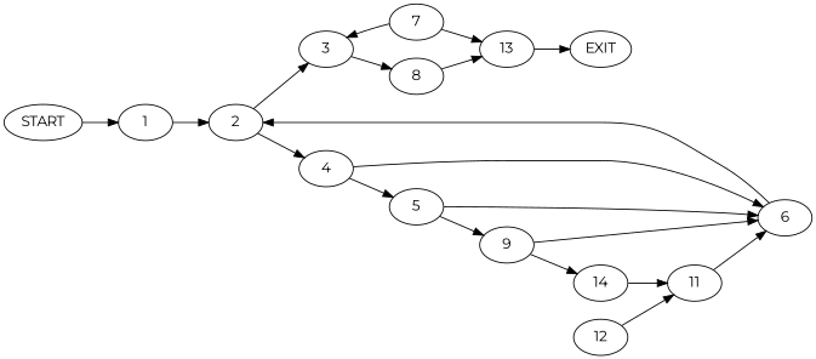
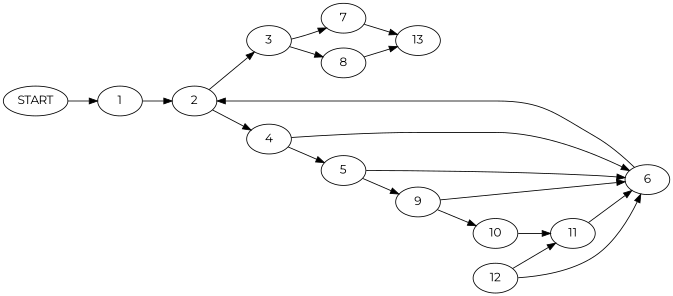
  digraph {
    fontname=Montserrat
    rankdir=LR
    node [fontname=Montserrat]
    edge [fontname=Montserrat]
    n1 [label=START]
    1
    2
-   n4 [label=EXIT]
    3
    4
    7
    8
    5
    6
    13
    9
-   10 [label=14]
+   10
    11
    12
    n1 -> 1
    1 -> 2
    2 -> 3
    2 -> 4
-   7 -> 3
+   3 -> 7
    3 -> 8
    4 -> 5
    4 -> 6
    7 -> 13
    8 -> 13
    5 -> 6
    5 -> 9
    6 -> 2
-   13 -> n4
    9 -> 6
    9 -> 10
    10 -> 11
    11 -> 6
+   12 -> 6
    12 -> 11
  }
